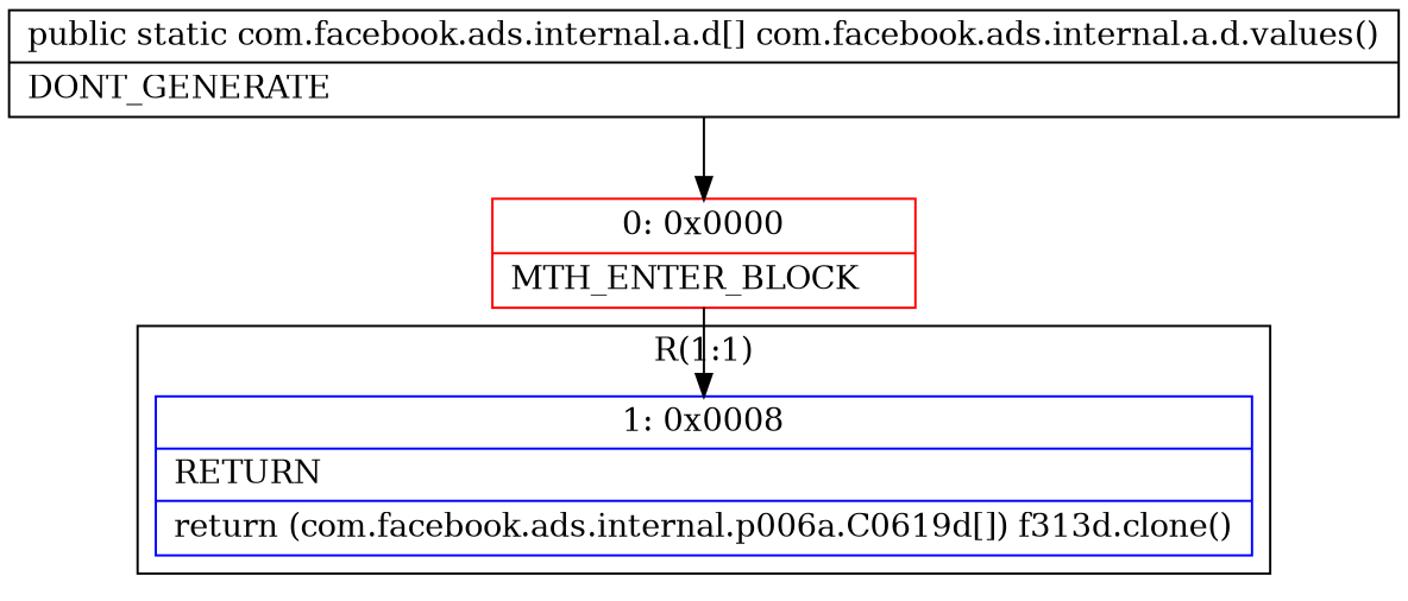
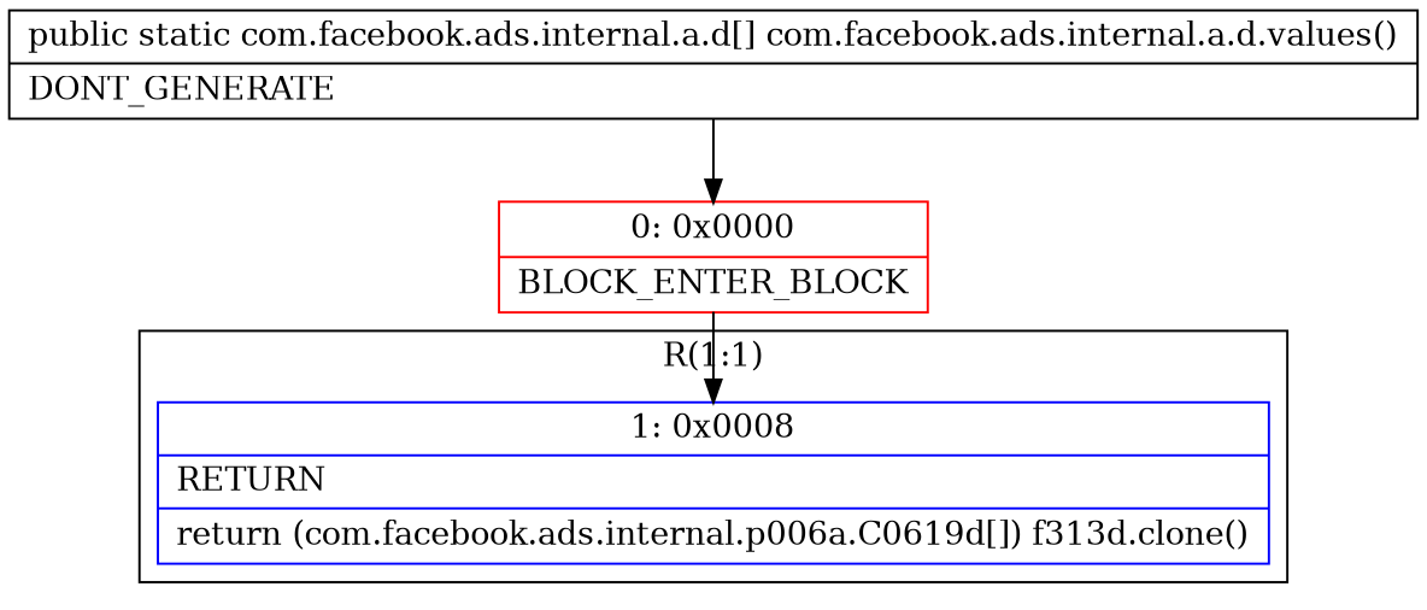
  digraph {
    node [shape=record]
    n1 [color=blue label="{1\:\ 0x0008|RETURN\l|return (com.facebook.ads.internal.p006a.C0619d[]) f313d.clone()\l}"]
-   n2 [color=red label="{0\:\ 0x0000|MTH_ENTER_BLOCK\l}"]
+   n2 [color=red label="{0\:\ 0x0000|BLOCK_ENTER_BLOCK\l}"]
    n3 [label="{public static com.facebook.ads.internal.a.d[] com.facebook.ads.internal.a.d.values()  | DONT_GENERATE\l}"]
    subgraph cluster_1 {
      label="R(1:1)"
      n1
    }
    n2 -> n1
    n3 -> n2
  }
